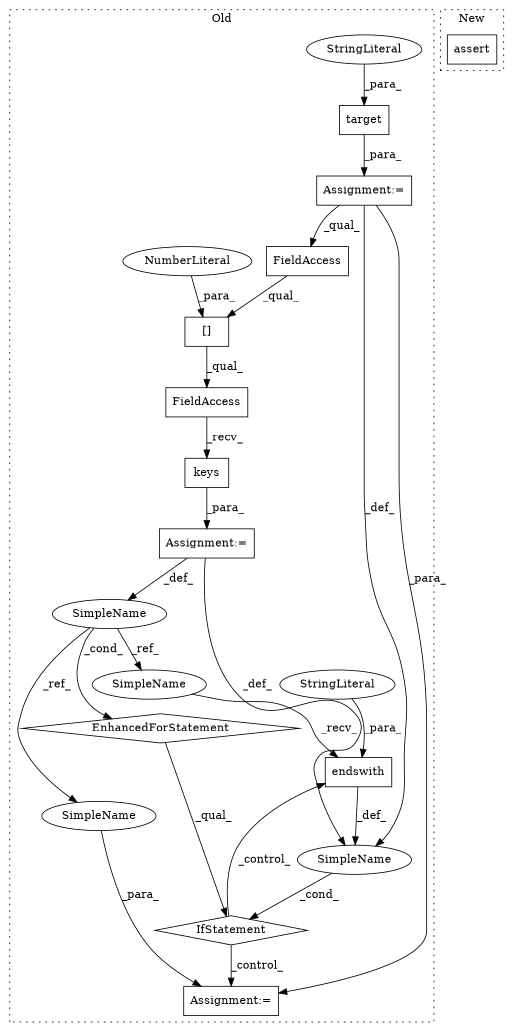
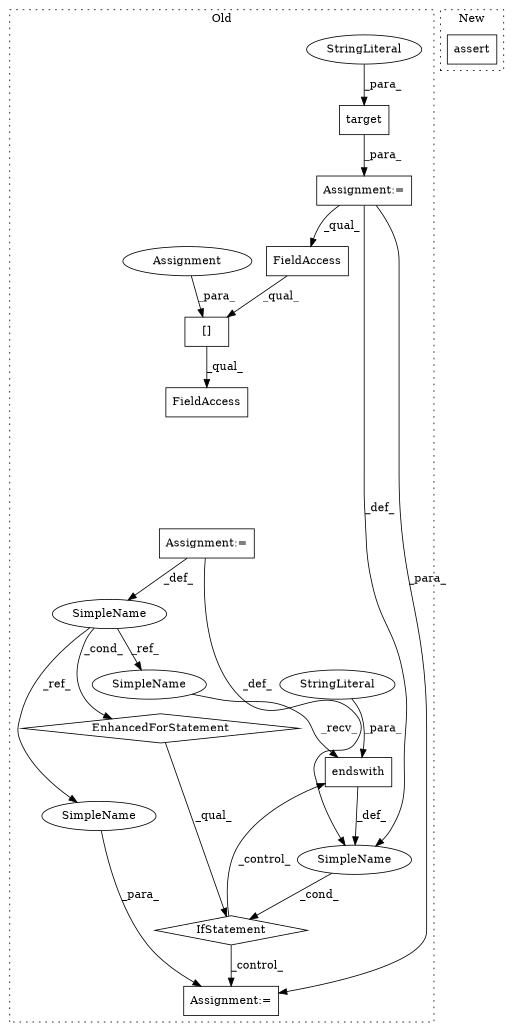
  digraph {
    node [a=32 l=1 s="11766,11856" shape=box]
    n1 [l="9,1" label=endswith s="11872,11923"]
    n2 [a=70 l="53,2" label=EnhancedForStatement shape=diamond]
    n3 [a=42 label=SimpleName s=11823 shape=ellipse]
    n4 [a=45 l=42 label=StringLiteral s=11881 shape=ellipse]
    n5 [a=25 l="4,2" label=IfStatement s="11866,11924" shape=diamond]
    n6 [a=7 l="53,2" label="Assignment:="]
-   n7 [l=6 label=keys s=11850]
    n8 [a=22 l=22 label=FieldAccess s=11827]
    n9 [a=2 l="12,1" label="[]" s="11827,11840"]
-   n10 [a=34 label=NumberLiteral s=11839 shape=ellipse]
+   n10 [a=34 label=Assignment s=11839 shape=ellipse]
    n11 [a=22 l=11 label=FieldAccess s=11827]
    n12 [a=42 label=SimpleName shape=ellipse l="" s=""]
    n13 [a=7 label="Assignment:=" s=11948]
    n14 [a=7 label="Assignment:=" s=11714]
    n15 [l="7,1" label=target s="11720,11759"]
    n16 [a=45 l=32 label=StringLiteral s=11727 shape=ellipse]
    n17 [a=42 label=SimpleName s=11870 shape=ellipse]
    n18 [a=42 label=SimpleName s=11949 shape=ellipse]
    n19 [l="12,1" label=assert s="8340,8370"]
    subgraph cluster_1 {
      label=Old
      style=dotted
      n1
      n2
      n3
      n4
      n5
      n6
-     n7
      n8
      n9
      n10
      n11
      n12
      n13
      n14
      n15
      n16
      n17
      n18
    }
    subgraph cluster_2 {
      label=New
      style=dotted
      n19
    }
    n1 -> n12 [label=_def_]
    n2 -> n5 [label=_qual_]
    n3 -> n2 [label=_cond_]
    n3 -> n17 [label=_ref_]
    n3 -> n18 [label=_ref_]
    n4 -> n1 [label=_para_]
    n5 -> n1 [label=_control_]
    n5 -> n13 [label=_control_]
    n6 -> n3 [label=_def_]
    n6 -> n12 [label=_def_]
-   n7 -> n6 [label=_para_]
-   n8 -> n7 [label=_recv_]
    n9 -> n8 [label=_qual_]
    n10 -> n9 [label=_para_]
    n11 -> n9 [label=_qual_]
    n12 -> n5 [label=_cond_]
    n14 -> n11 [label=_qual_]
    n14 -> n12 [label=_def_]
    n14 -> n13 [label=_para_]
    n15 -> n14 [label=_para_]
    n16 -> n15 [label=_para_]
    n17 -> n1 [label=_recv_]
    n18 -> n13 [label=_para_]
  }
